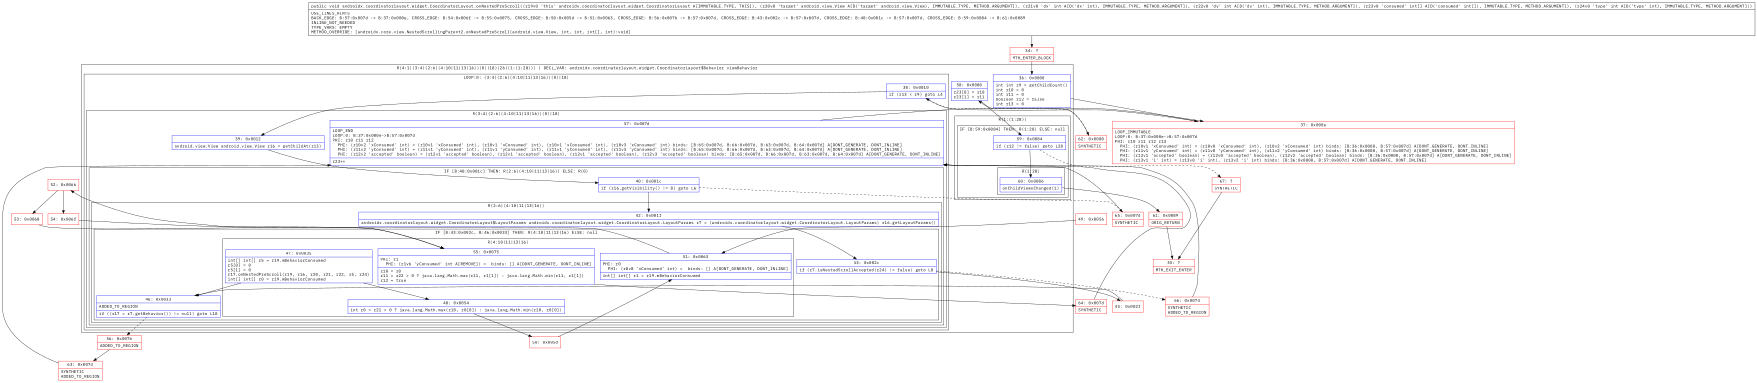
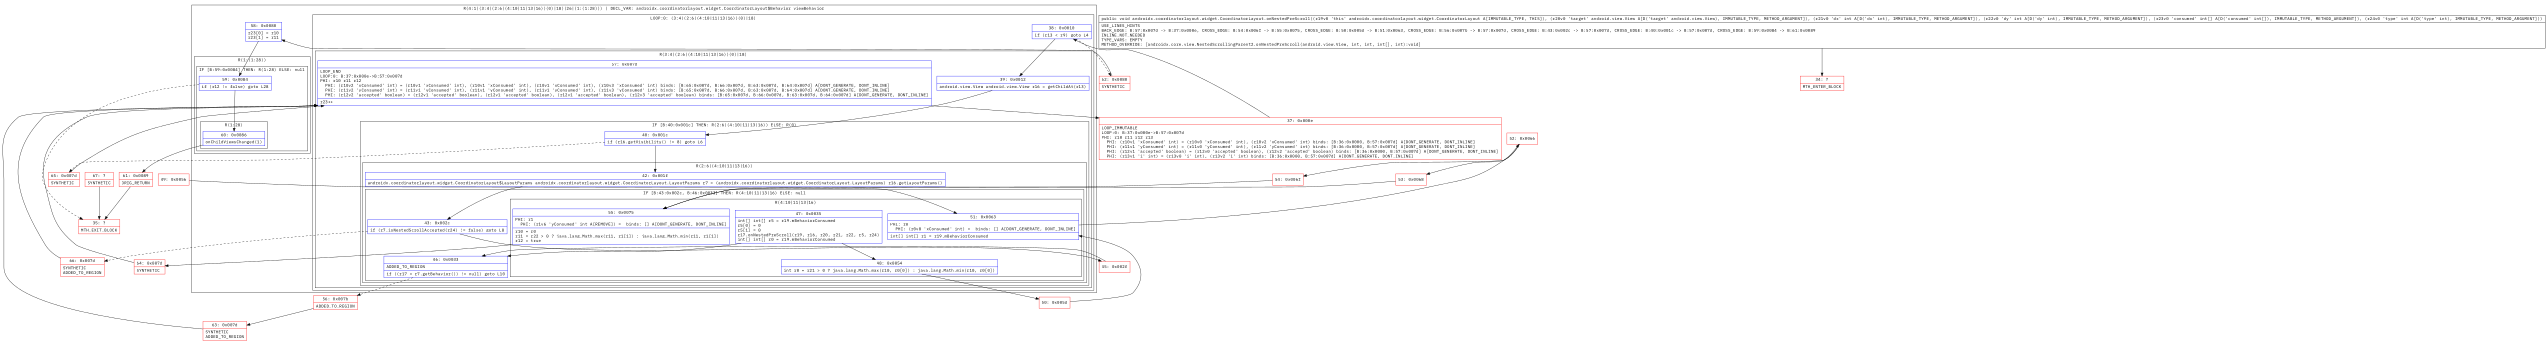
  digraph {
    fontname="IBM Plex Mono"
    node [color=red fontname="IBM Plex Mono" shape=record]
    edge [fontname="IBM Plex Mono"]
    n1 [color=blue label="{47\:\ 0x0035|int[] int[] r5 = r19.mBehaviorConsumed\lr5[0] = 0\lr5[1] = 0\lr17.onNestedPreScroll(r19, r16, r20, r21, r22, r5, r24)\lint[] int[] r0 = r19.mBehaviorConsumed\l}"]
    n2 [color=blue label="{48\:\ 0x0054|int r0 = r21 \> 0 ? java.lang.Math.max(r10, r0[0]) : java.lang.Math.min(r10, r0[0])\l}"]
    n3 [color=blue label="{51\:\ 0x0063|PHI: r0 \l  PHI: (r0v8 'xConsumed' int) =  binds: [] A[DONT_GENERATE, DONT_INLINE]\l|int[] int[] r1 = r19.mBehaviorConsumed\l}"]
    n4 [color=blue label="{55\:\ 0x0075|PHI: r1 \l  PHI: (r1v6 'yConsumed' int A[REMOVE]) =  binds: [] A[DONT_GENERATE, DONT_INLINE]\l|r10 = r0\lr11 = r22 \> 0 ? java.lang.Math.max(r11, r1[1]) : java.lang.Math.min(r11, r1[1])\lr12 = true\l}"]
    n5 [color=blue label="{43\:\ 0x002c|if (r7.isNestedScrollAccepted(r24) != false) goto L8\l}"]
    n6 [color=blue label="{46\:\ 0x0033|ADDED_TO_REGION\l|if ((r17 = r7.getBehavior()) != null) goto L10\l}"]
    n7 [color=blue label="{42\:\ 0x001f|androidx.coordinatorlayout.widget.CoordinatorLayout$LayoutParams androidx.coordinatorlayout.widget.CoordinatorLayout.LayoutParams r7 = (androidx.coordinatorlayout.widget.CoordinatorLayout.LayoutParams) r16.getLayoutParams()\l}"]
    n8 [color=blue label="{40\:\ 0x001c|if (r16.getVisibility() != 8) goto L6\l}"]
    n9 [color=blue label="{39\:\ 0x0012|android.view.View android.view.View r16 = getChildAt(r13)\l}"]
    n10 [color=blue label="{57\:\ 0x007d|LOOP_END\lLOOP:0: B:37:0x000e\-\>B:57:0x007d\lPHI: r10 r11 r12 \l  PHI: (r10v2 'xConsumed' int) = (r10v1 'xConsumed' int), (r10v1 'xConsumed' int), (r10v1 'xConsumed' int), (r10v3 'xConsumed' int) binds: [B:65:0x007d, B:66:0x007d, B:63:0x007d, B:64:0x007d] A[DONT_GENERATE, DONT_INLINE]\l  PHI: (r11v2 'yConsumed' int) = (r11v1 'yConsumed' int), (r11v1 'yConsumed' int), (r11v1 'yConsumed' int), (r11v3 'yConsumed' int) binds: [B:65:0x007d, B:66:0x007d, B:63:0x007d, B:64:0x007d] A[DONT_GENERATE, DONT_INLINE]\l  PHI: (r12v2 'accepted' boolean) = (r12v1 'accepted' boolean), (r12v1 'accepted' boolean), (r12v1 'accepted' boolean), (r12v3 'accepted' boolean) binds: [B:65:0x007d, B:66:0x007d, B:63:0x007d, B:64:0x007d] A[DONT_GENERATE, DONT_INLINE]\l|r23++\l}"]
    n11 [color=blue label="{38\:\ 0x0010|if (r13 \< r9) goto L4\l}"]
    n12 [color=blue label="{60\:\ 0x0086|onChildViewsChanged(1)\l}"]
    n13 [color=blue label="{59\:\ 0x0084|if (r12 != false) goto L28\l}"]
-   n14 [color=blue label="{36\:\ 0x0000|int int r9 = getChildCount()\lint r10 = 0\lint r11 = 0\lboolean r12 = false\lint r13 = 0\l}"]
    n15 [color=blue label="{58\:\ 0x0080|r23[0] = r10\lr23[1] = r11\l}"]
    n16 [label="{50\:\ 0x005d}"]
    n17 [label="{52\:\ 0x0066}"]
    n18 [label="{64\:\ 0x007d|SYNTHETIC\l}"]
    n19 [label="{45\:\ 0x002f}"]
    n20 [label="{66\:\ 0x007d|SYNTHETIC\lADDED_TO_REGION\l}"]
    n21 [label="{56\:\ 0x007b|ADDED_TO_REGION\l}"]
    n22 [label="{65\:\ 0x007d|SYNTHETIC\l}"]
    n23 [label="{37\:\ 0x000e|LOOP_IMMUTABLE\lLOOP:0: B:37:0x000e\-\>B:57:0x007d\lPHI: r10 r11 r12 r13 \l  PHI: (r10v1 'xConsumed' int) = (r10v0 'xConsumed' int), (r10v2 'xConsumed' int) binds: [B:36:0x0000, B:57:0x007d] A[DONT_GENERATE, DONT_INLINE]\l  PHI: (r11v1 'yConsumed' int) = (r11v0 'yConsumed' int), (r11v2 'yConsumed' int) binds: [B:36:0x0000, B:57:0x007d] A[DONT_GENERATE, DONT_INLINE]\l  PHI: (r12v1 'accepted' boolean) = (r12v0 'accepted' boolean), (r12v2 'accepted' boolean) binds: [B:36:0x0000, B:57:0x007d] A[DONT_GENERATE, DONT_INLINE]\l  PHI: (r13v1 'i' int) = (r13v0 'i' int), (r13v2 'i' int) binds: [B:36:0x0000, B:57:0x007d] A[DONT_GENERATE, DONT_INLINE]\l}"]
    n24 [label="{62\:\ 0x0080|SYNTHETIC\l}"]
    n25 [label="{61\:\ 0x0089|ORIG_RETURN\l}"]
    n26 [label="{67\:\ ?|SYNTHETIC\l}"]
    n27 [label="{63\:\ 0x007d|SYNTHETIC\lADDED_TO_REGION\l}"]
    n28 [label="{49\:\ 0x0056}"]
    n29 [label="{53\:\ 0x0068}"]
    n30 [label="{54\:\ 0x006f}"]
-   n31 [label="{35\:\ ?|MTH_EXIT_ENTER\l}"]
+   n31 [label="{35\:\ ?|MTH_EXIT_BLOCK\l}"]
    n32 [label="{34\:\ ?|MTH_ENTER_BLOCK\l}"]
    n33 [label="{public void androidx.coordinatorlayout.widget.CoordinatorLayout.onNestedPreScroll((r19v0 'this' androidx.coordinatorlayout.widget.CoordinatorLayout A[IMMUTABLE_TYPE, THIS]), (r20v0 'target' android.view.View A[D('target' android.view.View), IMMUTABLE_TYPE, METHOD_ARGUMENT]), (r21v0 'dx' int A[D('dx' int), IMMUTABLE_TYPE, METHOD_ARGUMENT]), (r22v0 'dy' int A[D('dy' int), IMMUTABLE_TYPE, METHOD_ARGUMENT]), (r23v0 'consumed' int[] A[D('consumed' int[]), IMMUTABLE_TYPE, METHOD_ARGUMENT]), (r24v0 'type' int A[D('type' int), IMMUTABLE_TYPE, METHOD_ARGUMENT]))  | USE_LINES_HINTS\lBACK_EDGE: B:57:0x007d \-\> B:37:0x000e, CROSS_EDGE: B:54:0x006f \-\> B:55:0x0075, CROSS_EDGE: B:50:0x005d \-\> B:51:0x0063, CROSS_EDGE: B:56:0x007b \-\> B:57:0x007d, CROSS_EDGE: B:43:0x002c \-\> B:57:0x007d, CROSS_EDGE: B:40:0x001c \-\> B:57:0x007d, CROSS_EDGE: B:59:0x0084 \-\> B:61:0x0089\lINLINE_NOT_NEEDED\lTYPE_VARS: EMPTY\lMETHOD_OVERRIDE: [androidx.core.view.NestedScrollingParent2.onNestedPreScroll(android.view.View, int, int, int[], int):void]\l}" color=""]
    subgraph cluster_1 {
      label="R(4:1|(3:4|(2:6|(4:10|11|13|16))(0)|18)|26|(1:(1:28))) | DECL_VAR: androidx.coordinatorlayout.widget.CoordinatorLayout$Behavior viewBehavior\l"
-     n14
      n15
      subgraph cluster_2 {
        label="LOOP:0: (3:4|(2:6|(4:10|11|13|16))(0)|18)"
        n11
        subgraph cluster_3 {
          label="R(3:4|(2:6|(4:10|11|13|16))(0)|18)"
          n9
          n10
          subgraph cluster_4 {
            label="IF [B:40:0x001c] THEN: R(2:6|(4:10|11|13|16)) ELSE: R(0)"
            n8
            subgraph cluster_5 {
              label="R(2:6|(4:10|11|13|16))"
              n7
              subgraph cluster_6 {
                label="IF [B:43:0x002c, B:46:0x0033] THEN: R(4:10|11|13|16) ELSE: null"
                n5
                n6
                subgraph cluster_7 {
                  label="R(4:10|11|13|16)"
                  n1
                  n2
                  n3
                  n4
                }
              }
            }
            subgraph cluster_8 {
              label="R(0)"
            }
          }
        }
      }
      subgraph cluster_9 {
        label="R(1:(1:28))"
        subgraph cluster_10 {
          label="IF [B:59:0x0084] THEN: R(1:28) ELSE: null"
          n13
          subgraph cluster_11 {
            label="R(1:28)"
            n12
          }
        }
      }
    }
    n1 -> n2
    n1 -> n6
    n2 -> n16
    n3 -> n17
    n4 -> n18
    n5 -> n19
    n5 -> n20 [style=dashed]
    n6 -> n21 [style=dashed]
    n7 -> n5
    n8 -> n7
    n8 -> n22 [style=dashed]
    n9 -> n8
    n10 -> n23
    n11 -> n9
    n11 -> n24 [style=dashed]
    n12 -> n25
    n13 -> n12
-   n13 -> n26 [style=dashed]
-   n14 -> n23
+   n13 -> n31 [style=dashed]
    n15 -> n13
    n16 -> n3
    n17 -> n29
    n17 -> n30
    n18 -> n10
    n19 -> n6
    n20 -> n10
    n21 -> n27
    n22 -> n10
    n23 -> n11
    n24 -> n15
    n25 -> n31
    n26 -> n31
    n27 -> n10
    n28 -> n3
    n29 -> n4
    n30 -> n4
-   n32 -> n14
    n33 -> n32
  }
